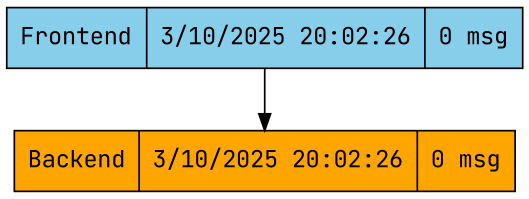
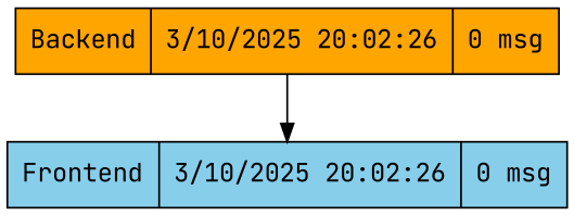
  digraph {
    fontname="JetBrains Mono"
    node [shape=record style=filled fontname="JetBrains Mono"]
    n1 [fillcolor=skyblue label="Frontend | 3/10/2025 20:02:26 | 0 msg"]
    n2 [fillcolor=orange label="Backend | 3/10/2025 20:02:26 | 0 msg"]
-   n1 -> n2 [fontname="JetBrains Mono"]
+   n2 -> n1 [fontname="JetBrains Mono"]
  }
